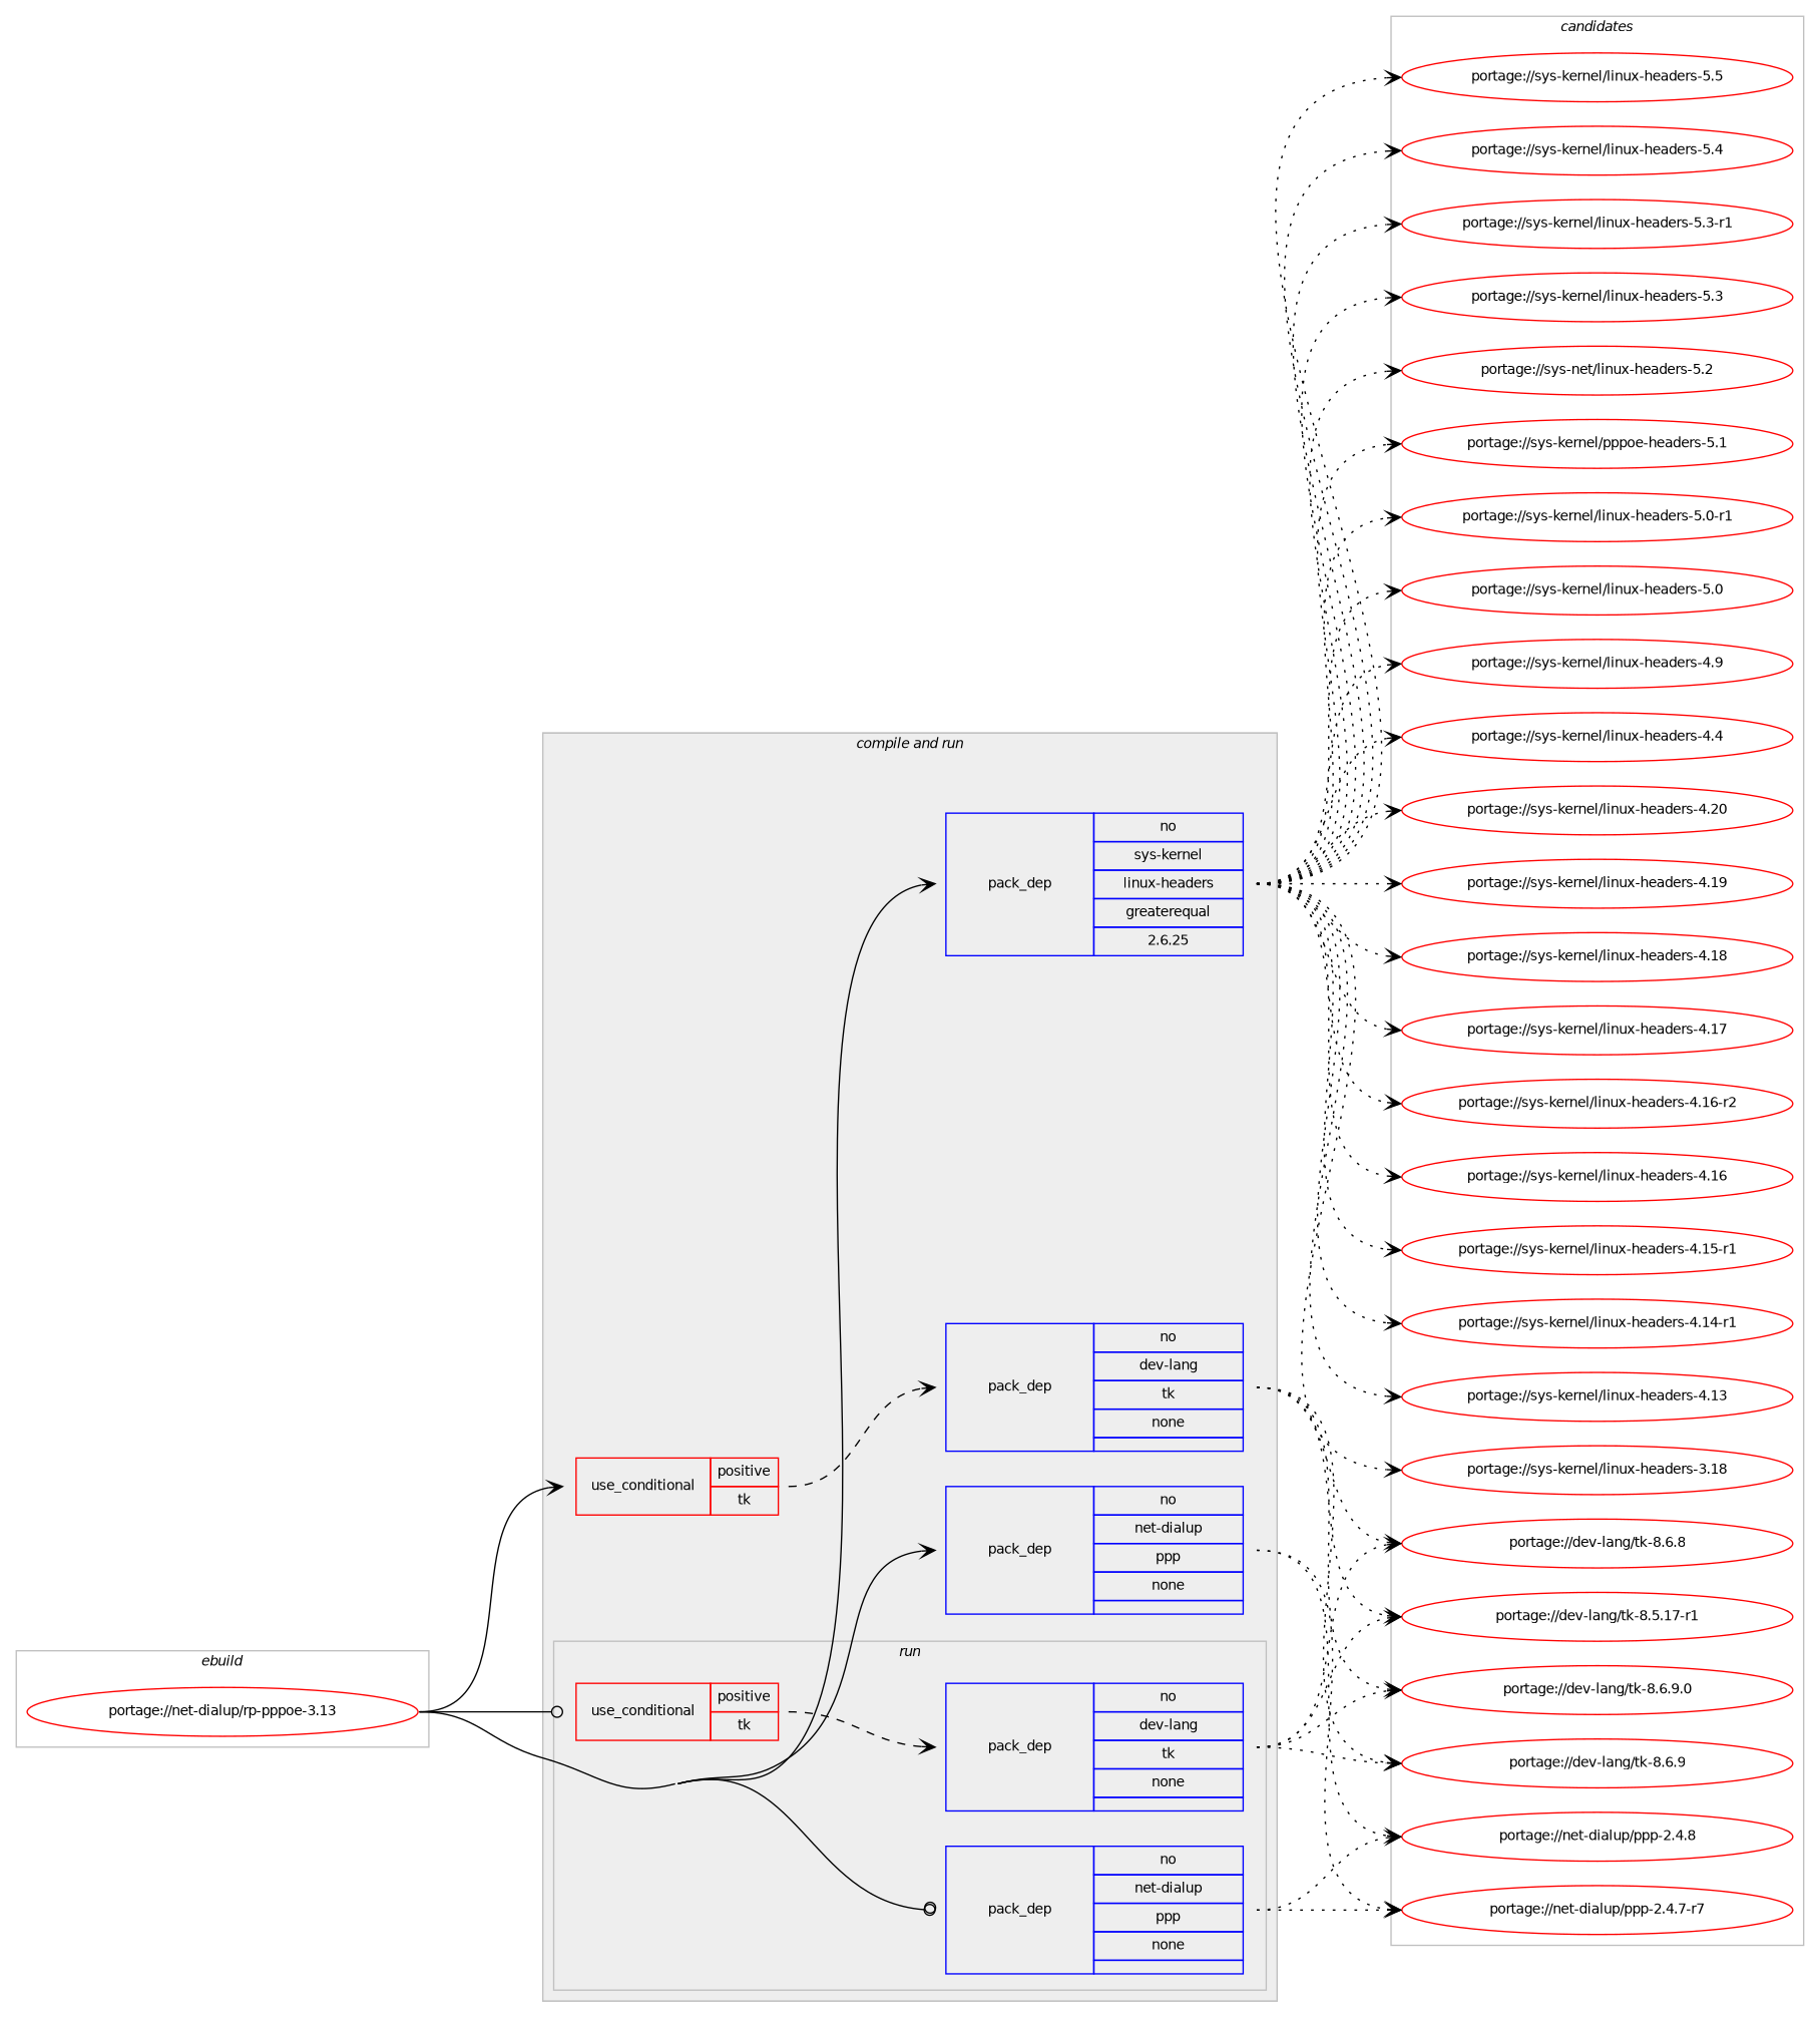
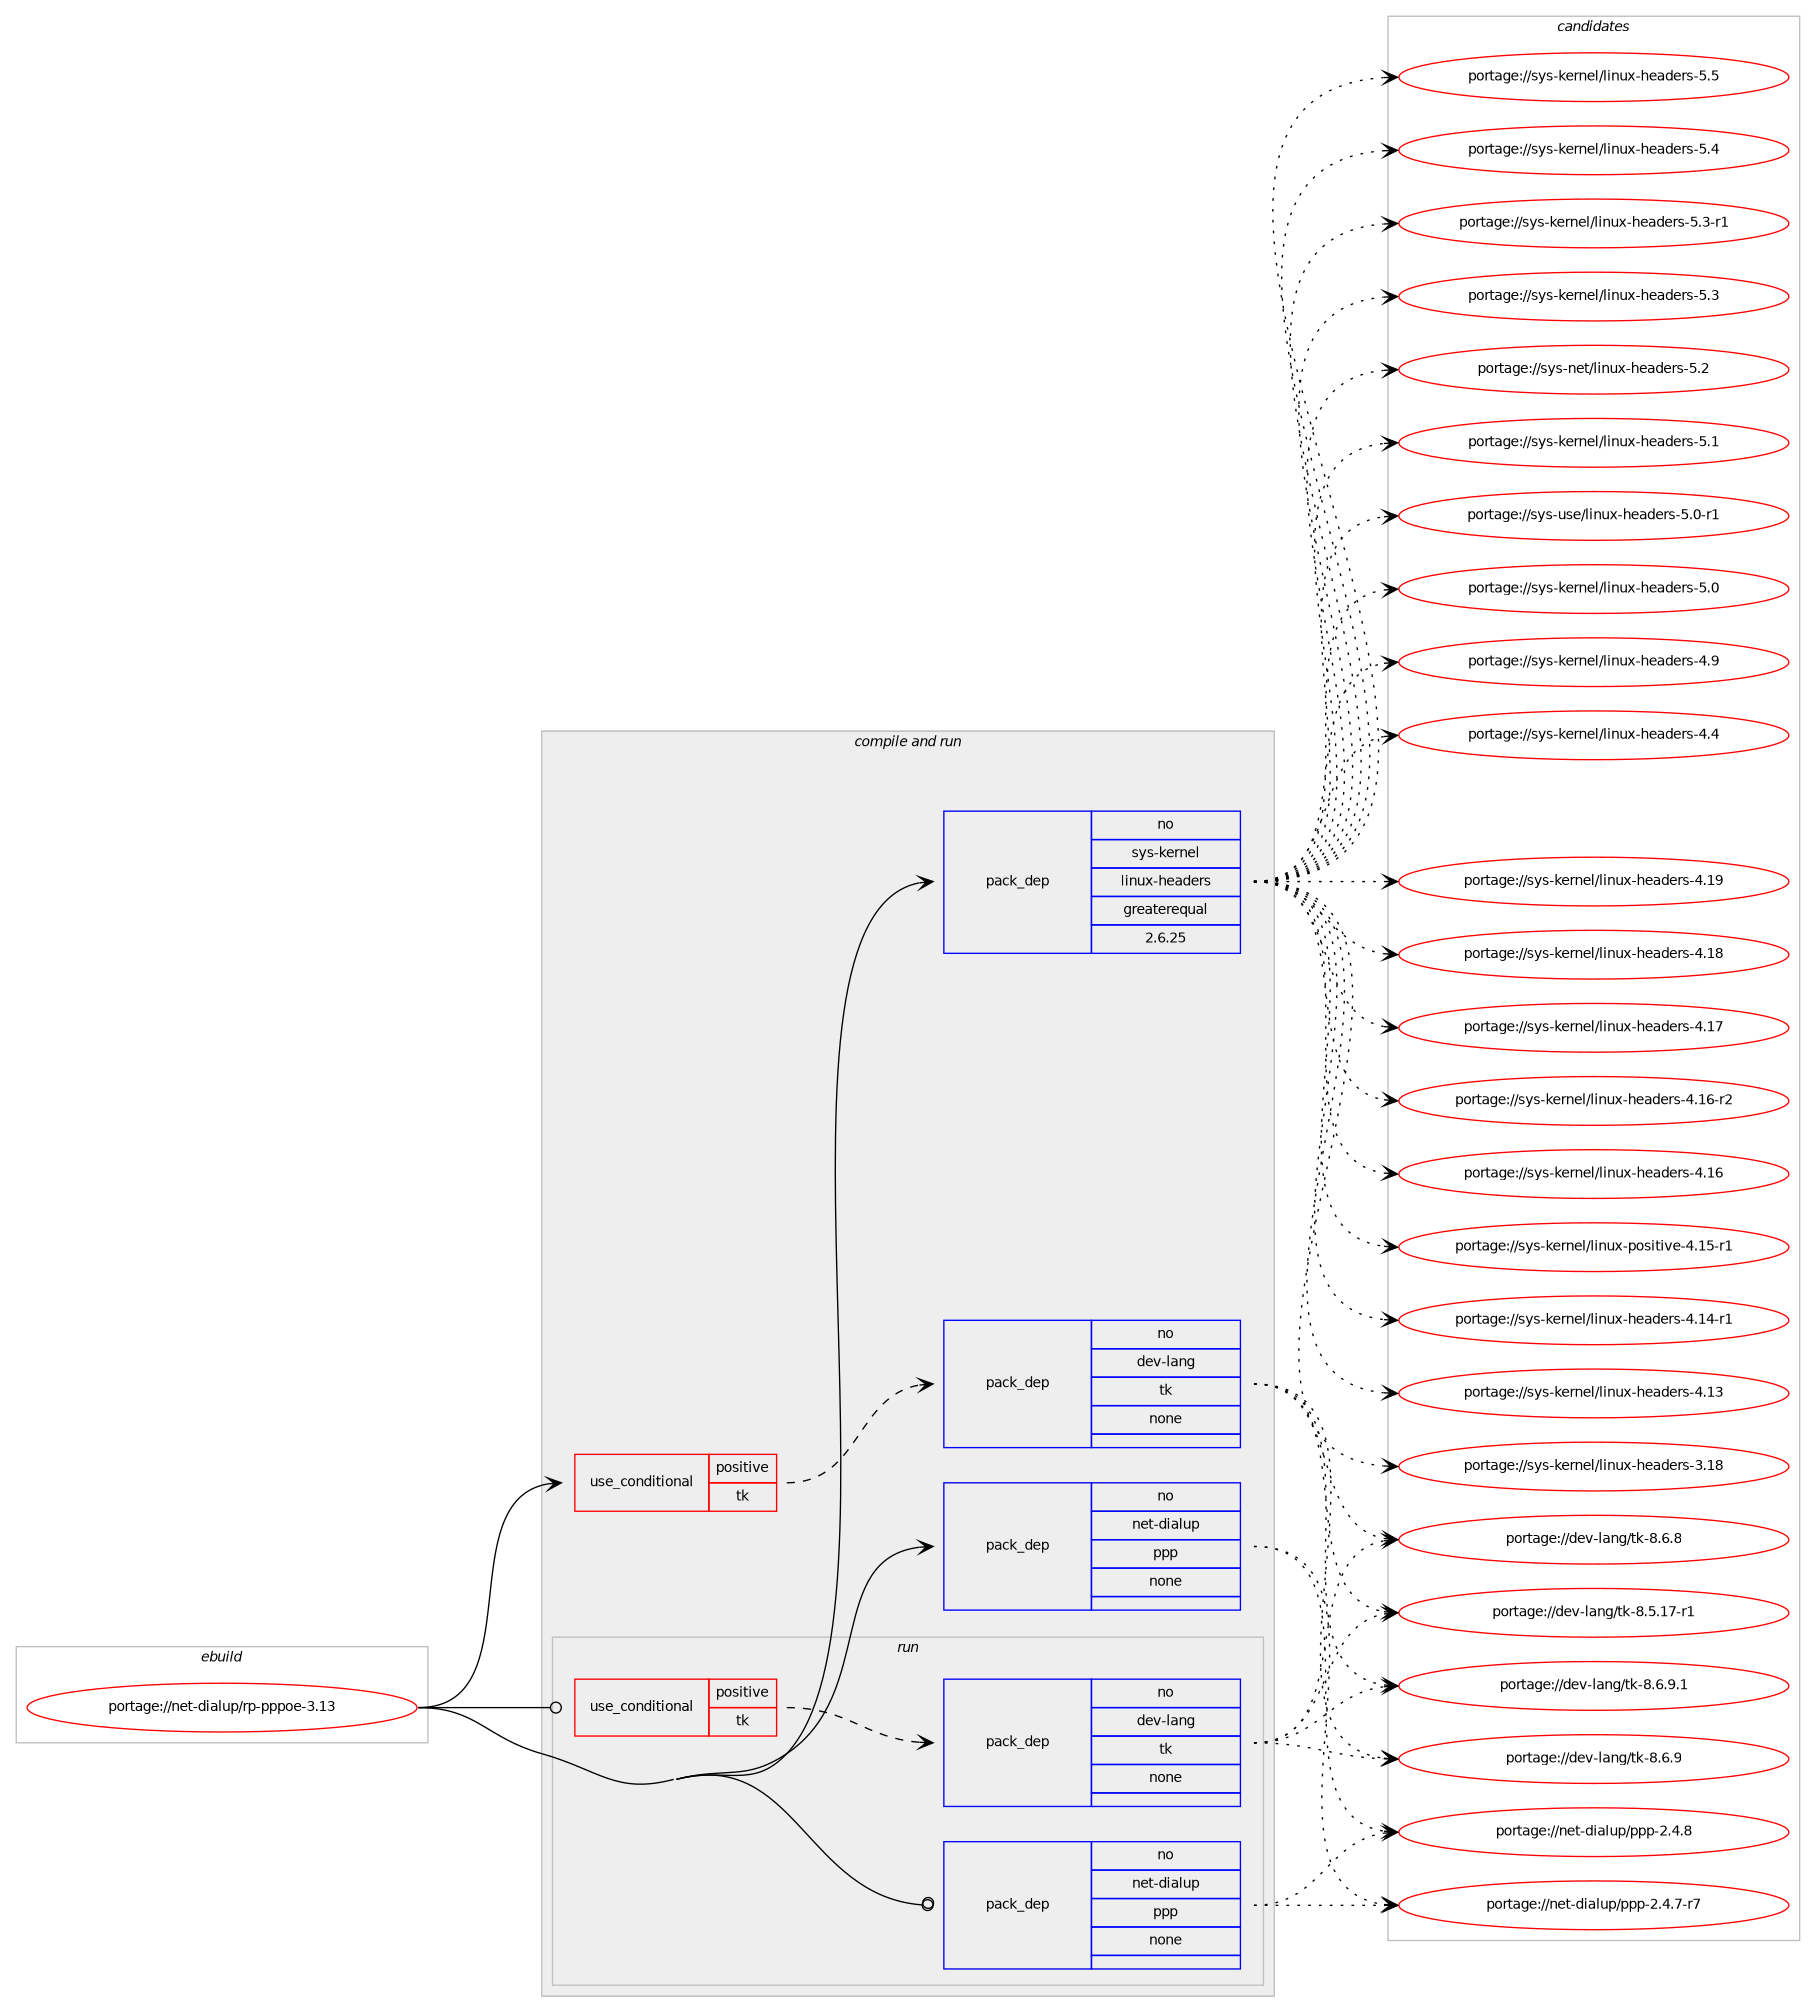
  digraph {
    compound=true
    concentrate=true
    fontname=Helvetica
    fontsize=10
    newrank=true
    rankdir=LR
    ranksep=1.5
    node [color=red fontname=Helvetica fontsize=10]
    edge [arrowhead=vee headport=w style=dotted tailport=e weight=100]
    n1 [label="portage://net-dialup/rp-pppoe-3.13" width=4]
    n2 [color=blue label=<<TABLE BORDER="0" CELLBORDER="1" CELLSPACING="0" CELLPADDING="4" WIDTH="220"><TR><TD ROWSPAN="6" CELLPADDING="30">pack_dep</TD></TR><TR><TD WIDTH="110">no</TD></TR><TR><TD>dev-lang</TD></TR><TR><TD>tk</TD></TR><TR><TD>none</TD></TR><TR><TD></TD></TR></TABLE>> shape=none]
    n3 [label=<<TABLE BORDER="0" CELLBORDER="1" CELLSPACING="0" CELLPADDING="4"><TR><TD ROWSPAN="3" CELLPADDING="10">use_conditional</TD></TR><TR><TD>positive</TD></TR><TR><TD>tk</TD></TR></TABLE>> shape=none]
    n4 [color=blue label=<<TABLE BORDER="0" CELLBORDER="1" CELLSPACING="0" CELLPADDING="4" WIDTH="220"><TR><TD ROWSPAN="6" CELLPADDING="30">pack_dep</TD></TR><TR><TD WIDTH="110">no</TD></TR><TR><TD>net-dialup</TD></TR><TR><TD>ppp</TD></TR><TR><TD>none</TD></TR><TR><TD></TD></TR></TABLE>> shape=none]
    n5 [color=blue label=<<TABLE BORDER="0" CELLBORDER="1" CELLSPACING="0" CELLPADDING="4" WIDTH="220"><TR><TD ROWSPAN="6" CELLPADDING="30">pack_dep</TD></TR><TR><TD WIDTH="110">no</TD></TR><TR><TD>sys-kernel</TD></TR><TR><TD>linux-headers</TD></TR><TR><TD>greaterequal</TD></TR><TR><TD>2.6.25</TD></TR></TABLE>> shape=none]
    n6 [color=blue label=<<TABLE BORDER="0" CELLBORDER="1" CELLSPACING="0" CELLPADDING="4" WIDTH="220"><TR><TD ROWSPAN="6" CELLPADDING="30">pack_dep</TD></TR><TR><TD WIDTH="110">no</TD></TR><TR><TD>dev-lang</TD></TR><TR><TD>tk</TD></TR><TR><TD>none</TD></TR><TR><TD></TD></TR></TABLE>> shape=none]
    n7 [label=<<TABLE BORDER="0" CELLBORDER="1" CELLSPACING="0" CELLPADDING="4"><TR><TD ROWSPAN="3" CELLPADDING="10">use_conditional</TD></TR><TR><TD>positive</TD></TR><TR><TD>tk</TD></TR></TABLE>> shape=none]
    n8 [color=blue label=<<TABLE BORDER="0" CELLBORDER="1" CELLSPACING="0" CELLPADDING="4" WIDTH="220"><TR><TD ROWSPAN="6" CELLPADDING="30">pack_dep</TD></TR><TR><TD WIDTH="110">no</TD></TR><TR><TD>net-dialup</TD></TR><TR><TD>ppp</TD></TR><TR><TD>none</TD></TR><TR><TD></TD></TR></TABLE>> shape=none]
-   n9 [label="portage://dev-lang/tk-8.6.9.0" width=4]
+   n9 [label="portage://dev-lang/tk-8.6.9.1" width=4]
    n10 [label="portage://dev-lang/tk-8.6.9" width=4]
    n11 [label="portage://dev-lang/tk-8.6.8" width=4]
    n12 [label="portage://dev-lang/tk-8.5.17-r1" width=4]
    n13 [label="portage://net-dialup/ppp-2.4.8" width=4]
    n14 [label="portage://net-dialup/ppp-2.4.7-r7" width=4]
    n15 [label="portage://sys-kernel/linux-headers-5.5" width=4]
    n16 [label="portage://sys-kernel/linux-headers-5.4" width=4]
    n17 [label="portage://sys-kernel/linux-headers-5.3-r1" width=4]
    n18 [label="portage://sys-kernel/linux-headers-5.3" width=4]
    n19 [label="portage://sys-net/linux-headers-5.2" width=4]
-   n20 [label="portage://sys-kernel/pppoe-headers-5.1" width=4]
-   n21 [label="portage://sys-kernel/linux-headers-5.0-r1" width=4]
+   n20 [label="portage://sys-kernel/linux-headers-5.1" width=4]
+   n21 [label="portage://sys-use/linux-headers-5.0-r1" width=4]
    n22 [label="portage://sys-kernel/linux-headers-5.0" width=4]
    n23 [label="portage://sys-kernel/linux-headers-4.9" width=4]
    n24 [label="portage://sys-kernel/linux-headers-4.4" width=4]
-   n25 [label="portage://sys-kernel/linux-headers-4.20" width=4]
    n26 [label="portage://sys-kernel/linux-headers-4.19" width=4]
    n27 [label="portage://sys-kernel/linux-headers-4.18" width=4]
    n28 [label="portage://sys-kernel/linux-headers-4.17" width=4]
    n29 [label="portage://sys-kernel/linux-headers-4.16-r2" width=4]
    n30 [label="portage://sys-kernel/linux-headers-4.16" width=4]
-   n31 [label="portage://sys-kernel/linux-headers-4.15-r1" width=4]
+   n31 [label="portage://sys-kernel/linux-positive-4.15-r1" width=4]
    n32 [label="portage://sys-kernel/linux-headers-4.14-r1" width=4]
    n33 [label="portage://sys-kernel/linux-headers-4.13" width=4]
    n34 [label="portage://sys-kernel/linux-headers-3.18" width=4]
    subgraph cluster_1 {
      color=gray
      label=<<i>ebuild</i>>
      rank=same
      n1
    }
    subgraph cluster_2 {
      color=gray
      label=<<i>dependencies</i>>
      subgraph cluster_3 {
        color=gray
        fillcolor="#eeeeee"
        label=<<i>compile</i>>
        style=filled
        subgraph sub_4 {
          color=gray
          fillcolor="#eeeeee"
          label=<<i>compile</i>>
          style=filled
          n3
          subgraph sub_5 {
            color=gray
            fillcolor="#eeeeee"
            label=<<i>compile</i>>
            style=filled
            n2
          }
        }
        subgraph sub_6 {
          color=gray
          fillcolor="#eeeeee"
          label=<<i>compile</i>>
          style=filled
          n4
        }
        subgraph sub_7 {
          color=gray
          fillcolor="#eeeeee"
          label=<<i>compile</i>>
          style=filled
          n5
        }
      }
      subgraph cluster_8 {
        color=gray
        fillcolor="#eeeeee"
        label=<<i>compile and run</i>>
        style=filled
      }
      subgraph cluster_9 {
        color=gray
        fillcolor="#eeeeee"
        label=<<i>run</i>>
        style=filled
        subgraph sub_10 {
          color=gray
          fillcolor="#eeeeee"
          label=<<i>run</i>>
          style=filled
          n7
          subgraph sub_11 {
            color=gray
            fillcolor="#eeeeee"
            label=<<i>run</i>>
            style=filled
            n6
          }
        }
        subgraph sub_12 {
          color=gray
          fillcolor="#eeeeee"
          label=<<i>run</i>>
          style=filled
          n8
        }
      }
    }
    subgraph cluster_13 {
      color=gray
      label=<<i>candidates</i>>
      rank=same
      subgraph sub_14 {
        color=black
        label=<<i>candidates</i>>
        nodesep=1
        rank=same
        n9
        n10
        n11
        n12
      }
      subgraph sub_15 {
        color=black
        label=<<i>candidates</i>>
        nodesep=1
        rank=same
        n13
        n14
      }
      subgraph sub_16 {
        color=black
        label=<<i>candidates</i>>
        nodesep=1
        rank=same
        n15
        n16
        n17
        n18
        n19
        n20
        n21
        n22
        n23
        n24
-       n25
        n26
        n27
        n28
        n29
        n30
        n31
        n32
        n33
        n34
      }
      subgraph sub_17 {
        color=black
        label=<<i>candidates</i>>
        nodesep=1
        rank=same
        n9
        n10
        n11
        n12
      }
      subgraph sub_18 {
        color=black
        label=<<i>candidates</i>>
        nodesep=1
        rank=same
        n13
        n14
      }
    }
    n1 -> n3 [style=solid weight=20]
    n1 -> n4 [style=solid weight=20]
    n1 -> n5 [style=solid weight=20]
    n1 -> n7 [arrowhead=odot style=solid weight=20]
    n1 -> n8 [arrowhead=odot style=solid weight=20]
    n2 -> n9
    n2 -> n10
    n2 -> n11
    n2 -> n12
    n3 -> n2 [style=dashed weight=20]
    n4 -> n13
    n4 -> n14
    n5 -> n15
    n5 -> n16
    n5 -> n17
    n5 -> n18
    n5 -> n19
    n5 -> n20
    n5 -> n21
    n5 -> n22
    n5 -> n23
    n5 -> n24
-   n5 -> n25
    n5 -> n26
    n5 -> n27
    n5 -> n28
    n5 -> n29
    n5 -> n30
    n5 -> n31
    n5 -> n32
    n5 -> n33
    n5 -> n34
    n6 -> n9
    n6 -> n10
    n6 -> n11
    n6 -> n12
    n7 -> n6 [style=dashed weight=20]
    n8 -> n13
    n8 -> n14
  }
